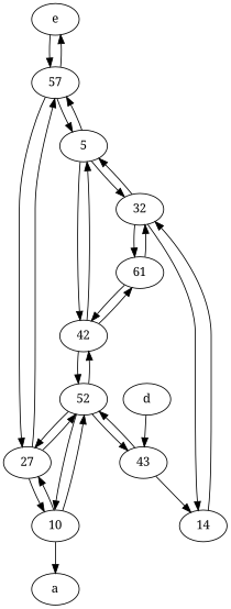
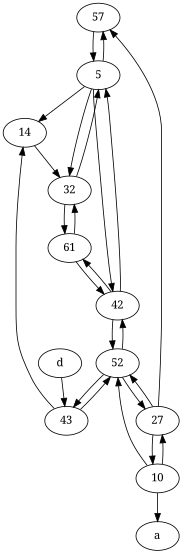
  digraph {
    fontname="Noto Serif"
    node [fontname="Noto Serif"]
    edge [fontname="Noto Serif"]
-   e
    57
    27
    5
    10
    52
    42
    32
    a
    n10 [label=61]
    14
    d
    43
-   e -> 57
-   57 -> e
-   57 -> 27
    57 -> 5
    27 -> 57
    27 -> 10
    27 -> 52
    5 -> 57
    5 -> 42
    5 -> 32
    10 -> 27
    10 -> 52
    10 -> a
    52 -> 27
-   52 -> 10
    52 -> 42
    52 -> 43
    42 -> 5
    42 -> 52
    42 -> n10
    32 -> 5
    32 -> n10
-   32 -> 14
+   5 -> 14
    n10 -> 42
    n10 -> 32
    14 -> 32
    d -> 43
    43 -> 52
    43 -> 14
  }
